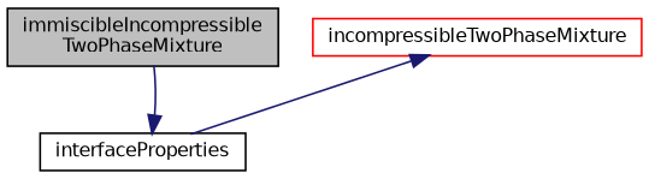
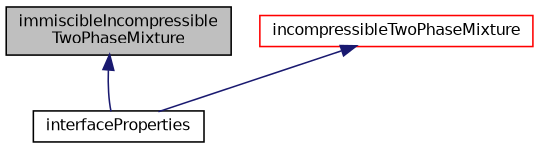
  digraph {
    node [color=black fontname=Helvetica fontsize=10 shape=record]
    edge [color=midnightblue dir=back fontname=Helvetica fontsize=10 labelfontname=Helvetica labelfontsize=10 style=solid]
    n1 [fillcolor=grey75 fontcolor=black height=0.2 label="immiscibleIncompressible\lTwoPhaseMixture" style=filled width=0.4]
    n2 [color=red height=0.2 label=incompressibleTwoPhaseMixture width=0.4]
    n3 [height=0.2 label=interfaceProperties width=0.4]
    n2 -> n3
-   n3 -> n1
+   n1 -> n3
  }
